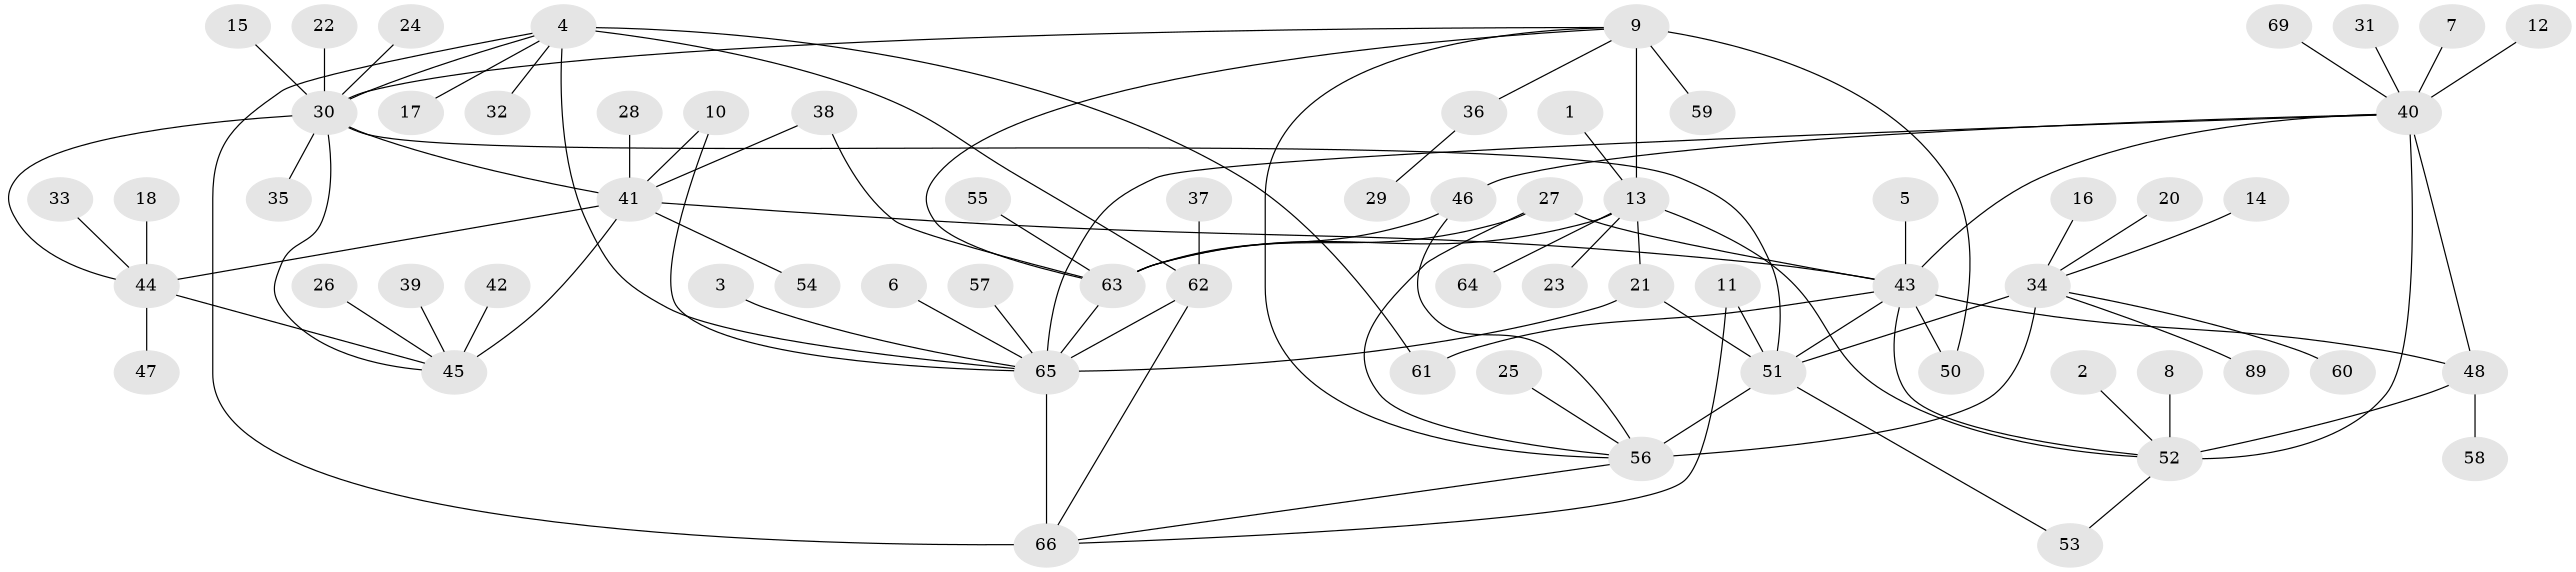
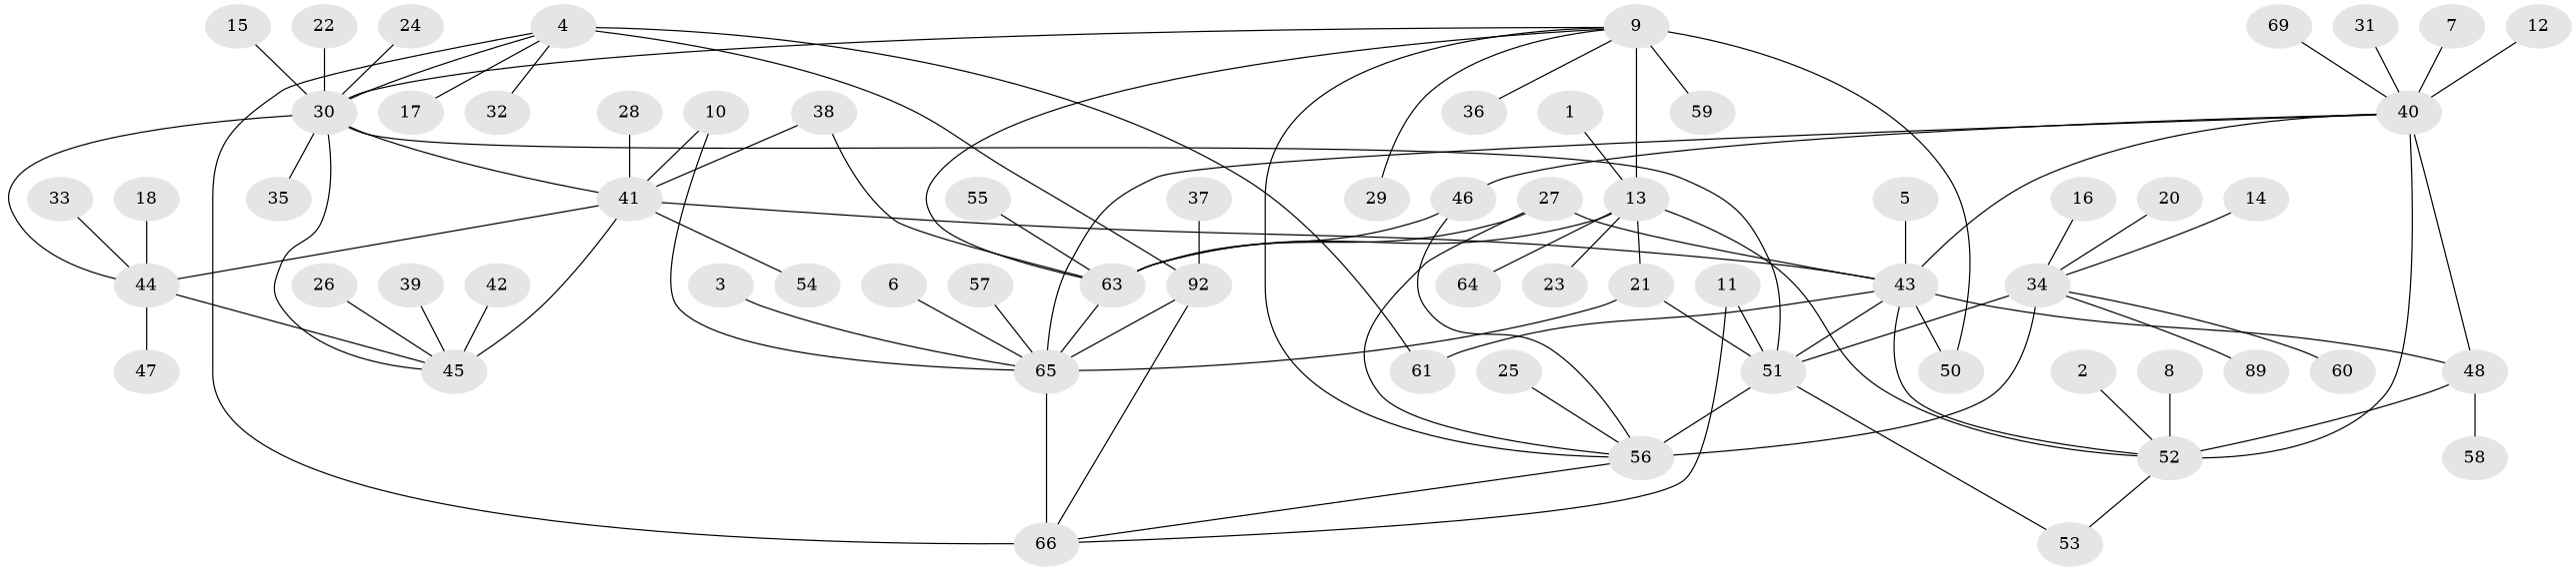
  graph {
    node [color=gray90 style=filled]
    edge [weight=1.0]
    1
    13
    52
    63
    21
    23
    64
    2
    53
    3
    65
    66
    4
    17
    30
    32
    61
-   62
+   62 [label=92]
    41
    51
    44
    45
    35
    5
    43
    50
    48
    6
    7
    40
    46
    8
    9
    29
    36
    56
    59
    10
    54
    11
    12
    14
    34
    n44 [label=89]
    60
    15
    16
    18
    47
    n50 [label=69]
    20
    22
    24
    25
    26
    27
    28
    31
    33
    37
    38
    39
    58
    42
    55
    57
    1 -- 13
    13 -- 52
    13 -- 63 [weight=4.0]
    13 -- 21
    13 -- 23
    13 -- 64
    52 -- 53
    63 -- 65
    21 -- 65
    21 -- 51
    2 -- 52
    3 -- 65
    65 -- 66 [weight=3.0]
-   4 -- 65 [weight=3.0]
    4 -- 66
    4 -- 17
    4 -- 30
    4 -- 32
    4 -- 61
    4 -- 62
    30 -- 41 [weight=3.0]
    30 -- 51
    30 -- 44
    30 -- 45
    30 -- 35
    62 -- 65 [weight=3.0]
    62 -- 66
    41 -- 44 [weight=3.0]
    41 -- 45 [weight=3.0]
    41 -- 43
    41 -- 54
    51 -- 53
    51 -- 56 [weight=3.0]
    44 -- 45
    44 -- 47
    5 -- 43
    43 -- 52 [weight=3.0]
    43 -- 61
    43 -- 51
    43 -- 50
    43 -- 48
    48 -- 52 [weight=3.0]
    48 -- 58
    6 -- 65
    7 -- 40
    40 -- 52 [weight=3.0]
    40 -- 65
    40 -- 43
    40 -- 48
    40 -- 46
    46 -- 63
    46 -- 56
    8 -- 52
    9 -- 13 [weight=4.0]
    9 -- 63
    9 -- 30
    9 -- 50
-   36 -- 29
+   9 -- 29
    9 -- 36
    9 -- 56
    9 -- 59
    56 -- 66
    10 -- 65
    10 -- 41
    11 -- 66
    11 -- 51
    12 -- 40
    14 -- 34
    34 -- 51 [weight=2.0]
    34 -- 56 [weight=6.0]
    34 -- n44
    34 -- 60
    15 -- 30
    16 -- 34
    18 -- 44
    n50 -- 40
    20 -- 34
    22 -- 30
    24 -- 30
    25 -- 56
    26 -- 45
    27 -- 63
    27 -- 43
    27 -- 56
    28 -- 41
    31 -- 40
    33 -- 44
    37 -- 62
    38 -- 63
    38 -- 41
    39 -- 45
    42 -- 45
    55 -- 63
    57 -- 65
  }
